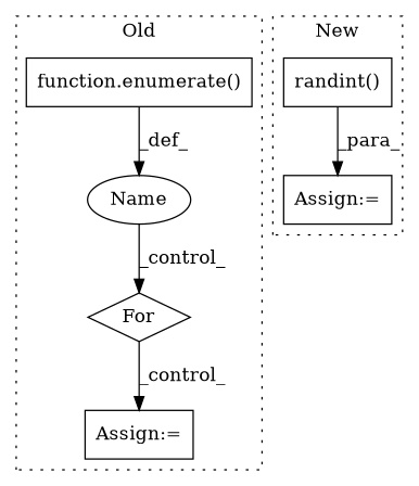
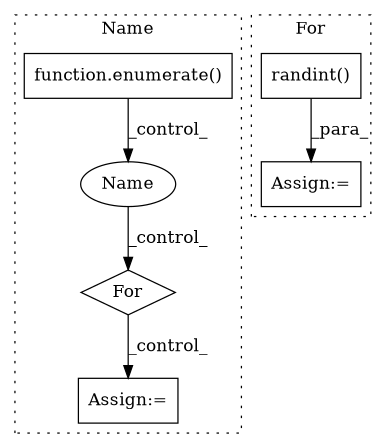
  digraph {
    node [a=75 l=3 shape=box]
    n1 [l="10,1" label="function.enumerate()" s="1902,1957"]
    n2 [a=107 l="4,14" label=For s="1888,1958" shape=diamond]
    n3 [a=87 label=Name s=1895 shape=ellipse]
    n4 [a=68 label="Assign:=" s=2309]
    n5 [l="18,1" label="randint()" s="1900,1951"]
    n6 [a=68 label="Assign:=" s=1897]
    subgraph cluster_1 {
-     label=Old
+     label=Name
      style=dotted
      n1
      n2
      n3
      n4
    }
    subgraph cluster_2 {
-     label=New
+     label=For
      style=dotted
      n5
      n6
    }
-   n1 -> n3 [label=_def_]
+   n1 -> n3 [label=_control_]
    n2 -> n4 [label=_control_]
    n3 -> n2 [label=_control_]
    n5 -> n6 [label=_para_]
  }
